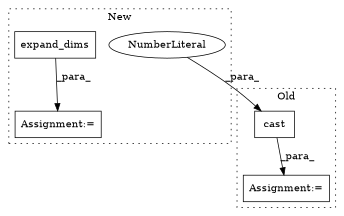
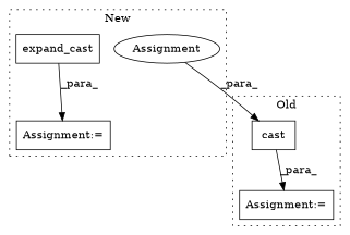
  digraph {
    node [a=32 l=1 shape=box]
    n1 [l="5,1" label=cast s="12984,13003"]
    n2 [a=7 label="Assignment:=" s=12972]
-   n3 [l="12,1" label=expand_dims s="13728,13748"]
+   n3 [l="12,1" label=expand_cast s="13728,13748"]
    n4 [a=7 label="Assignment:=" s=13716]
-   n5 [a=34 label=NumberLiteral s=13747 shape=ellipse]
+   n5 [a=34 label=Assignment s=13747 shape=ellipse]
    subgraph cluster_1 {
      label=Old
      style=dotted
      n1
      n2
    }
    subgraph cluster_2 {
      label=New
      style=dotted
      n3
      n4
      n5
    }
    n1 -> n2 [label=_para_]
    n3 -> n4 [label=_para_]
    n5 -> n1 [label=_para_]
  }
